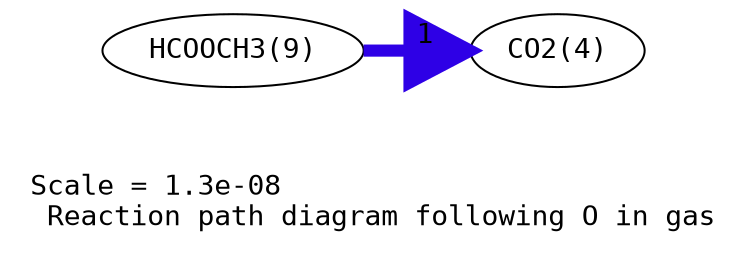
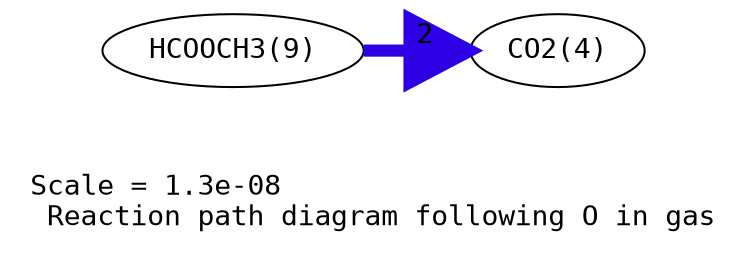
  digraph {
    fontname="DejaVu Sans Mono"
    label="Scale = 1.3e-08\l Reaction path diagram following O in gas"
    rankdir=LR
    node [fontname="DejaVu Sans Mono"]
    n1 [label="HCOOCH3(9)"]
    n2 [label="CO2(4)"]
-   n1 -> n2 [arrowsize=3 color="0.7, 1.5, 0.9" fontname="DejaVu Sans Mono" label=" 1" penwidth=6]
+   n1 -> n2 [arrowsize=3 color="0.7, 1.5, 0.9" fontname="DejaVu Sans Mono" label=" 2" penwidth=6]
  }
